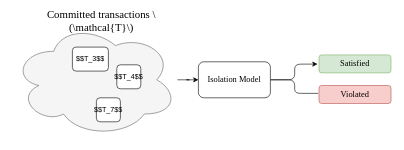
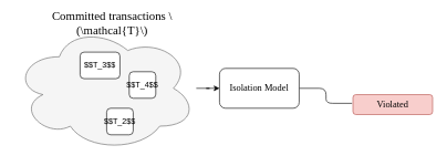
  <mxCell id="0" />
  <mxCell id="1" parent="0" />
  <mxCell id="2" value="" style="ellipse;shape=cloud;whiteSpace=wrap;html=1;fillColor=#f5f5f5;fontColor=#333333;strokeColor=#666666;" parent="1" vertex="1"><mxGeometry x="20" y="37.5" width="275" height="190" as="geometry" /></mxCell>
  <mxCell id="3" style="edgeStyle=orthogonalEdgeStyle;rounded=0;orthogonalLoop=1;jettySize=auto;html=1;" parent="1" source="2" target="6" edge="1"><mxGeometry relative="1" as="geometry"><mxPoint x="430" y="132.5" as="targetPoint" /></mxGeometry></mxCell>
- <mxCell id="4" style="edgeStyle=orthogonalEdgeStyle;rounded=1;orthogonalLoop=1;jettySize=auto;html=1;curved=0;entryX=-0.021;entryY=0.512;entryDx=0;entryDy=0;entryPerimeter=0;" parent="1" source="6" target="7" edge="1"><mxGeometry relative="1" as="geometry"><mxPoint x="600" y="105" as="targetPoint" /></mxGeometry></mxCell>
  <mxCell id="5" style="edgeStyle=orthogonalEdgeStyle;rounded=1;orthogonalLoop=1;jettySize=auto;html=1;curved=0;entryX=-0.011;entryY=0.438;entryDx=0;entryDy=0;entryPerimeter=0;endArrow=none;" parent="1" source="6" target="8" edge="1"><mxGeometry relative="1" as="geometry"><mxPoint x="600" y="155" as="targetPoint" /></mxGeometry></mxCell>
  <mxCell id="6" value="Isolation Model" style="rounded=1;whiteSpace=wrap;html=1;fontFamily=Lucida Console;fontSize=14;" parent="1" vertex="1"><mxGeometry x="330" y="102.5" width="120" height="60" as="geometry" /></mxCell>
- <mxCell id="7" value="Satisfied" style="rounded=1;whiteSpace=wrap;html=1;fillColor=#d5e8d4;strokeColor=#82b366;fontFamily=Lucida Console;fontSize=14;" parent="1" vertex="1"><mxGeometry x="531" y="91" width="120" height="30" as="geometry" /></mxCell>
  <mxCell id="8" value="Violated" style="rounded=1;whiteSpace=wrap;html=1;fillColor=#f8cecc;strokeColor=#b85450;fontFamily=Lucida Console;fontSize=14;" parent="1" vertex="1"><mxGeometry x="531" y="142" width="120" height="30" as="geometry" /></mxCell>
  <mxCell id="9" value="Committed transactions \(\mathcal{T}\)" style="text;html=1;align=center;verticalAlign=middle;whiteSpace=wrap;rounded=0;fontSize=18;fontFamily=Lucida Console;" parent="1" vertex="1"><mxGeometry x="40.5" y="20" width="254.5" height="30" as="geometry" /></mxCell>
  <mxCell id="10" value="$$T_3$$" style="rounded=1;whiteSpace=wrap;html=1;" vertex="1" parent="1"><mxGeometry x="120" y="78" width="60" height="40" as="geometry" /></mxCell>
  <mxCell id="11" value="$$T_4$$" style="rounded=1;whiteSpace=wrap;html=1;" vertex="1" parent="1"><mxGeometry x="194" y="107.5" width="40" height="40" as="geometry" /></mxCell>
- <mxCell id="12" value="$$T_7$$" style="rounded=1;whiteSpace=wrap;html=1;" vertex="1" parent="1"><mxGeometry x="160" y="162.5" width="40" height="40" as="geometry" /></mxCell>
+ <mxCell id="12" value="$$T_2$$" style="rounded=1;whiteSpace=wrap;html=1;" vertex="1" parent="1"><mxGeometry x="160" y="162.5" width="40" height="40" as="geometry" /></mxCell>
